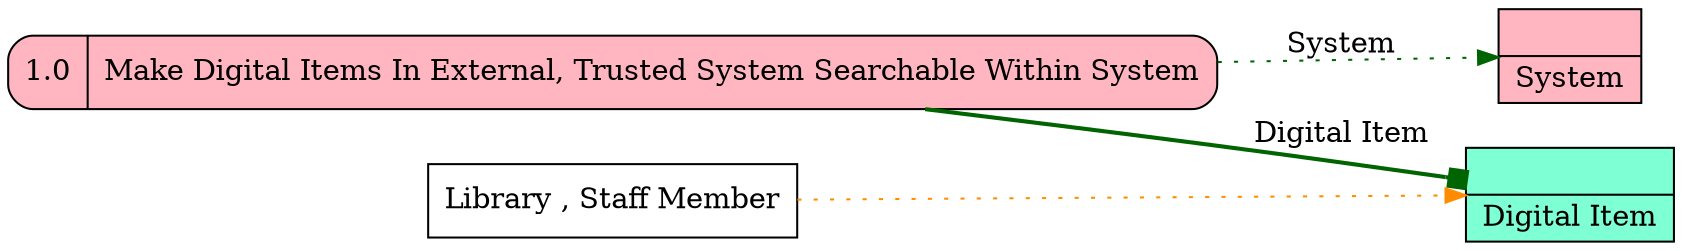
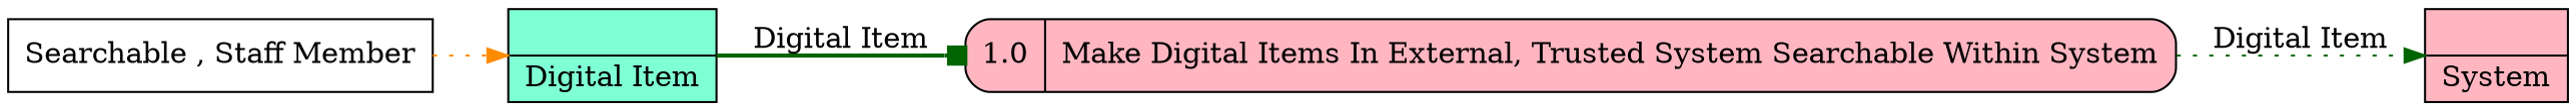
  digraph {
    rankdir=LR
    node [fillcolor=lightpink shape=record style=filled]
    edge [arrowhead=normal color=darkgreen style=dotted]
    n1 [label="<f0>  |<f1> System "]
    n2 [fillcolor=aquamarine label="<f0>  |<f1> Digital Item "]
-   n3 [fillcolor=white label="Library , Staff Member" shape=box]
+   n3 [fillcolor=white label="Searchable , Staff Member" shape=box]
    n4 [label="{<f0> 1.0|<f1> Make Digital Items In External, Trusted System Searchable Within System }" shape=Mrecord]
    n3 -> n2 [color=darkorange]
-   n4 -> n1 [label=System]
-   n4 -> n2 [arrowhead=box label="Digital Item" style=bold]
+   n4 -> n1 [label="Digital Item"]
+   n2 -> n4 [arrowhead=box label="Digital Item" style=bold]
  }
